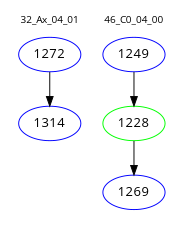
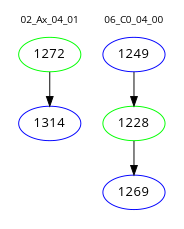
  digraph {
    fontname="Open Sans"
    node [color=blue fontname="Open Sans"]
    edge [color=black fontname="Open Sans"]
-   n1 [label=1272]
+   n1 [color=green label=1272]
    n2 [label=1314]
    n3 [label=1249]
    n4 [color=green label=1228]
    n5 [label=1269]
    subgraph cluster_1 {
      color=white
      fontsize=10
-     label="32_Ax_04_01"
+     label="02_Ax_04_01"
      n1
      n2
    }
    subgraph cluster_2 {
      color=white
      fontsize=10
-     label="46_C0_04_00"
+     label="06_C0_04_00"
      n3
      n4
      n5
    }
    n1 -> n2
    n3 -> n4
    n4 -> n5
  }
